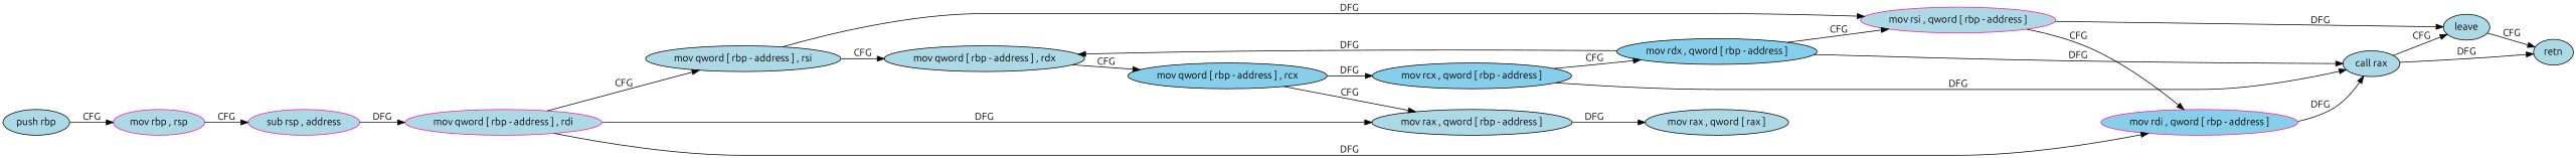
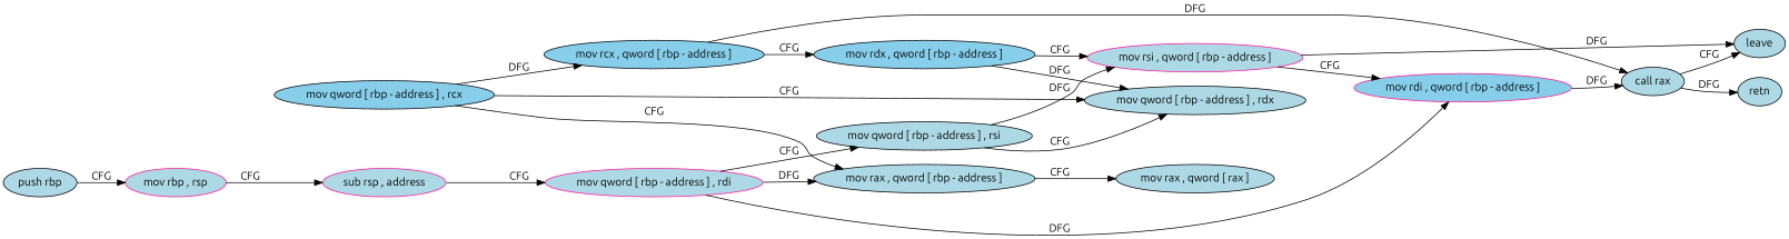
  digraph {
    fontname=Ubuntu
    rankdir=LR
    node [color=black fillcolor=lightblue fontname=Ubuntu style=filled]
    edge [fontname=Ubuntu]
    n1 [label="push rbp"]
    n2 [color=deeppink label="mov rbp , rsp"]
    n3 [color=deeppink label="sub rsp , address"]
    n4 [color=deeppink label="mov qword [ rbp - address ] , rdi"]
    n5 [label="mov qword [ rbp - address ] , rsi"]
    n6 [label="mov rax , qword [ rbp - address ]"]
    n7 [color=deeppink fillcolor=skyblue label="mov rdi , qword [ rbp - address ]"]
    n8 [label="mov qword [ rbp - address ] , rdx"]
    n9 [color=deeppink label="mov rsi , qword [ rbp - address ]"]
    n10 [label="mov rax , qword [ rax ]"]
    n11 [label="call rax"]
    n12 [fillcolor=skyblue label="mov qword [ rbp - address ] , rcx"]
    n13 [label=leave]
    n14 [fillcolor=skyblue label="mov rcx , qword [ rbp - address ]"]
    n15 [fillcolor=skyblue label="mov rdx , qword [ rbp - address ]"]
    n16 [label=retn]
    n1 -> n2 [label=CFG]
    n2 -> n3 [label=CFG]
-   n3 -> n4 [label=DFG]
+   n3 -> n4 [label=CFG]
    n4 -> n5 [label=CFG]
    n4 -> n6 [label=DFG]
    n4 -> n7 [label=DFG]
    n5 -> n8 [label=CFG]
    n5 -> n9 [label=DFG]
-   n6 -> n10 [label=DFG]
+   n6 -> n10 [label=CFG]
    n7 -> n11 [label=DFG]
-   n8 -> n12 [label=CFG]
+   n12 -> n8 [label=CFG]
    n9 -> n7 [label=CFG]
    n9 -> n13 [label=DFG]
    n11 -> n13 [label=CFG]
    n11 -> n16 [label=DFG]
    n12 -> n6 [label=CFG]
    n12 -> n14 [label=DFG]
-   n13 -> n16 [label=CFG]
    n14 -> n11 [label=DFG]
    n14 -> n15 [label=CFG]
    n15 -> n8 [label=DFG]
    n15 -> n9 [label=CFG]
-   n15 -> n11 [label=DFG]
  }
